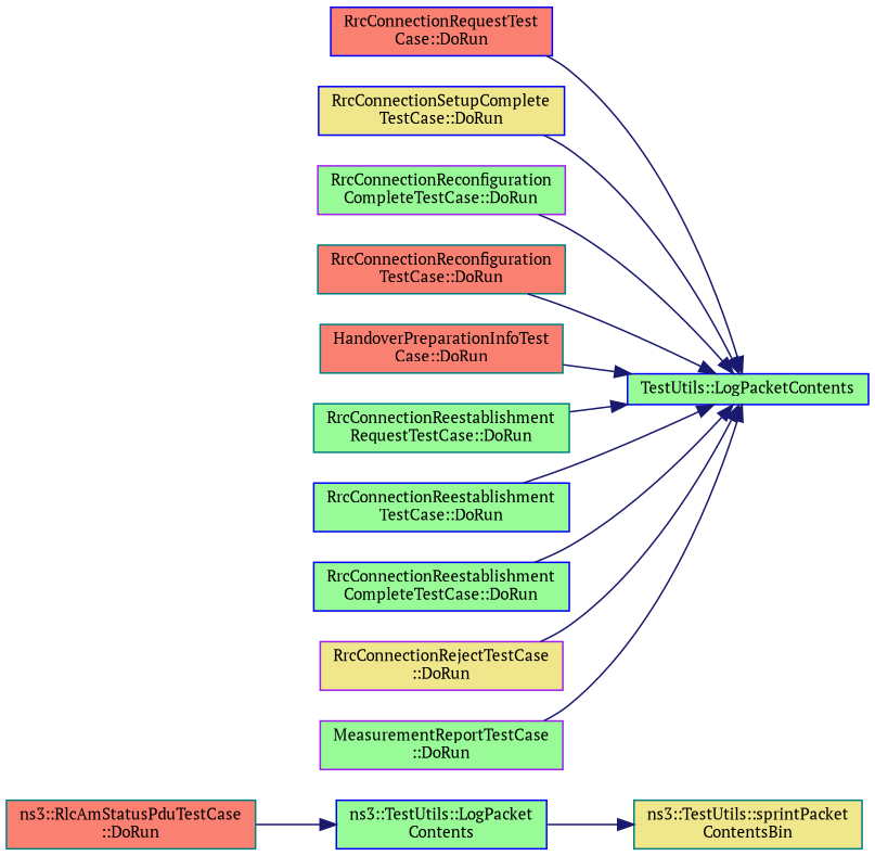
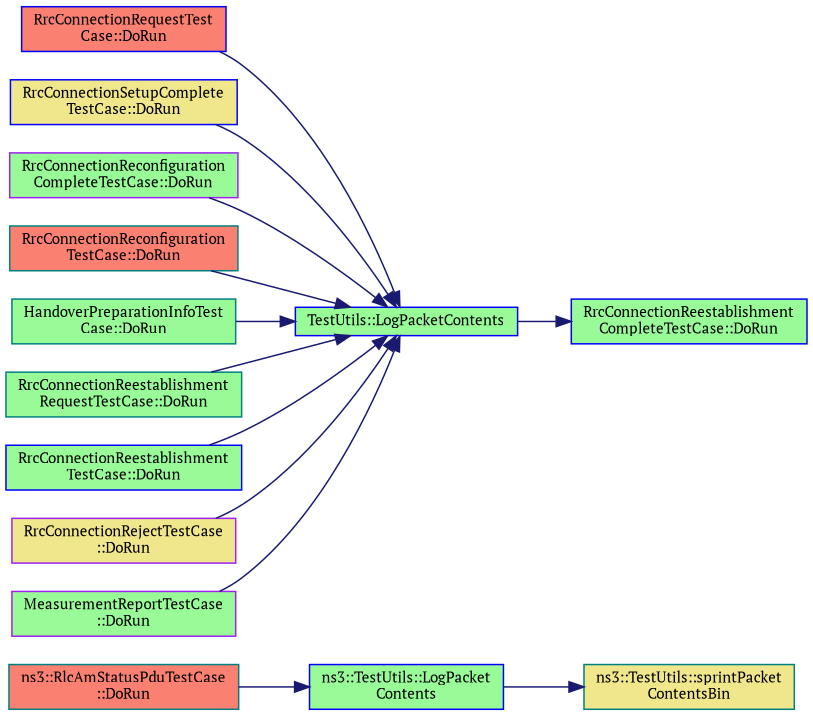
  digraph {
    fontname="PT Serif"
    rankdir=RL
    node [color=blue fillcolor=palegreen fontname="PT Serif" fontsize=10 shape=record style=filled]
    edge [color=midnightblue dir=back fontname="PT Serif" fontsize=10 labelfontname=Helvetica labelfontsize=10 style=solid]
    n1 [color=teal fillcolor=khaki fontcolor=black height=0.2 label="ns3::TestUtils::sprintPacket\lContentsBin" width=0.4]
    n2 [height=0.2 label="ns3::TestUtils::LogPacket\lContents" width=0.4]
    n3 [height=0.2 label="TestUtils::LogPacketContents" width=0.4]
    n4 [fillcolor=salmon height=0.2 label="RrcConnectionRequestTest\lCase::DoRun" width=0.4]
    n5 [fillcolor=khaki height=0.2 label="RrcConnectionSetupComplete\lTestCase::DoRun" width=0.4]
    n6 [color=purple height=0.2 label="RrcConnectionReconfiguration\lCompleteTestCase::DoRun" width=0.4]
    n7 [color=teal fillcolor=salmon height=0.2 label="RrcConnectionReconfiguration\lTestCase::DoRun" width=0.4]
-   n8 [color=teal fillcolor=salmon height=0.2 label="HandoverPreparationInfoTest\lCase::DoRun" width=0.4]
+   n8 [color=teal height=0.2 label="HandoverPreparationInfoTest\lCase::DoRun" width=0.4]
    n9 [color=teal height=0.2 label="RrcConnectionReestablishment\lRequestTestCase::DoRun" width=0.4]
    n10 [height=0.2 label="RrcConnectionReestablishment\lTestCase::DoRun" width=0.4]
    n11 [height=0.2 label="RrcConnectionReestablishment\lCompleteTestCase::DoRun" width=0.4]
    n12 [color=purple fillcolor=khaki height=0.2 label="RrcConnectionRejectTestCase\l::DoRun" width=0.4]
    n13 [color=purple height=0.2 label="MeasurementReportTestCase\l::DoRun" width=0.4]
    n14 [color=teal fillcolor=salmon height=0.2 label="ns3::RlcAmStatusPduTestCase\l::DoRun" width=0.4]
    n1 -> n2
    n2 -> n14
    n3 -> n4
    n3 -> n5
    n3 -> n6
    n3 -> n7
    n3 -> n8
    n3 -> n9
    n3 -> n10
-   n3 -> n11
+   n11 -> n3
    n3 -> n12
    n3 -> n13
  }
